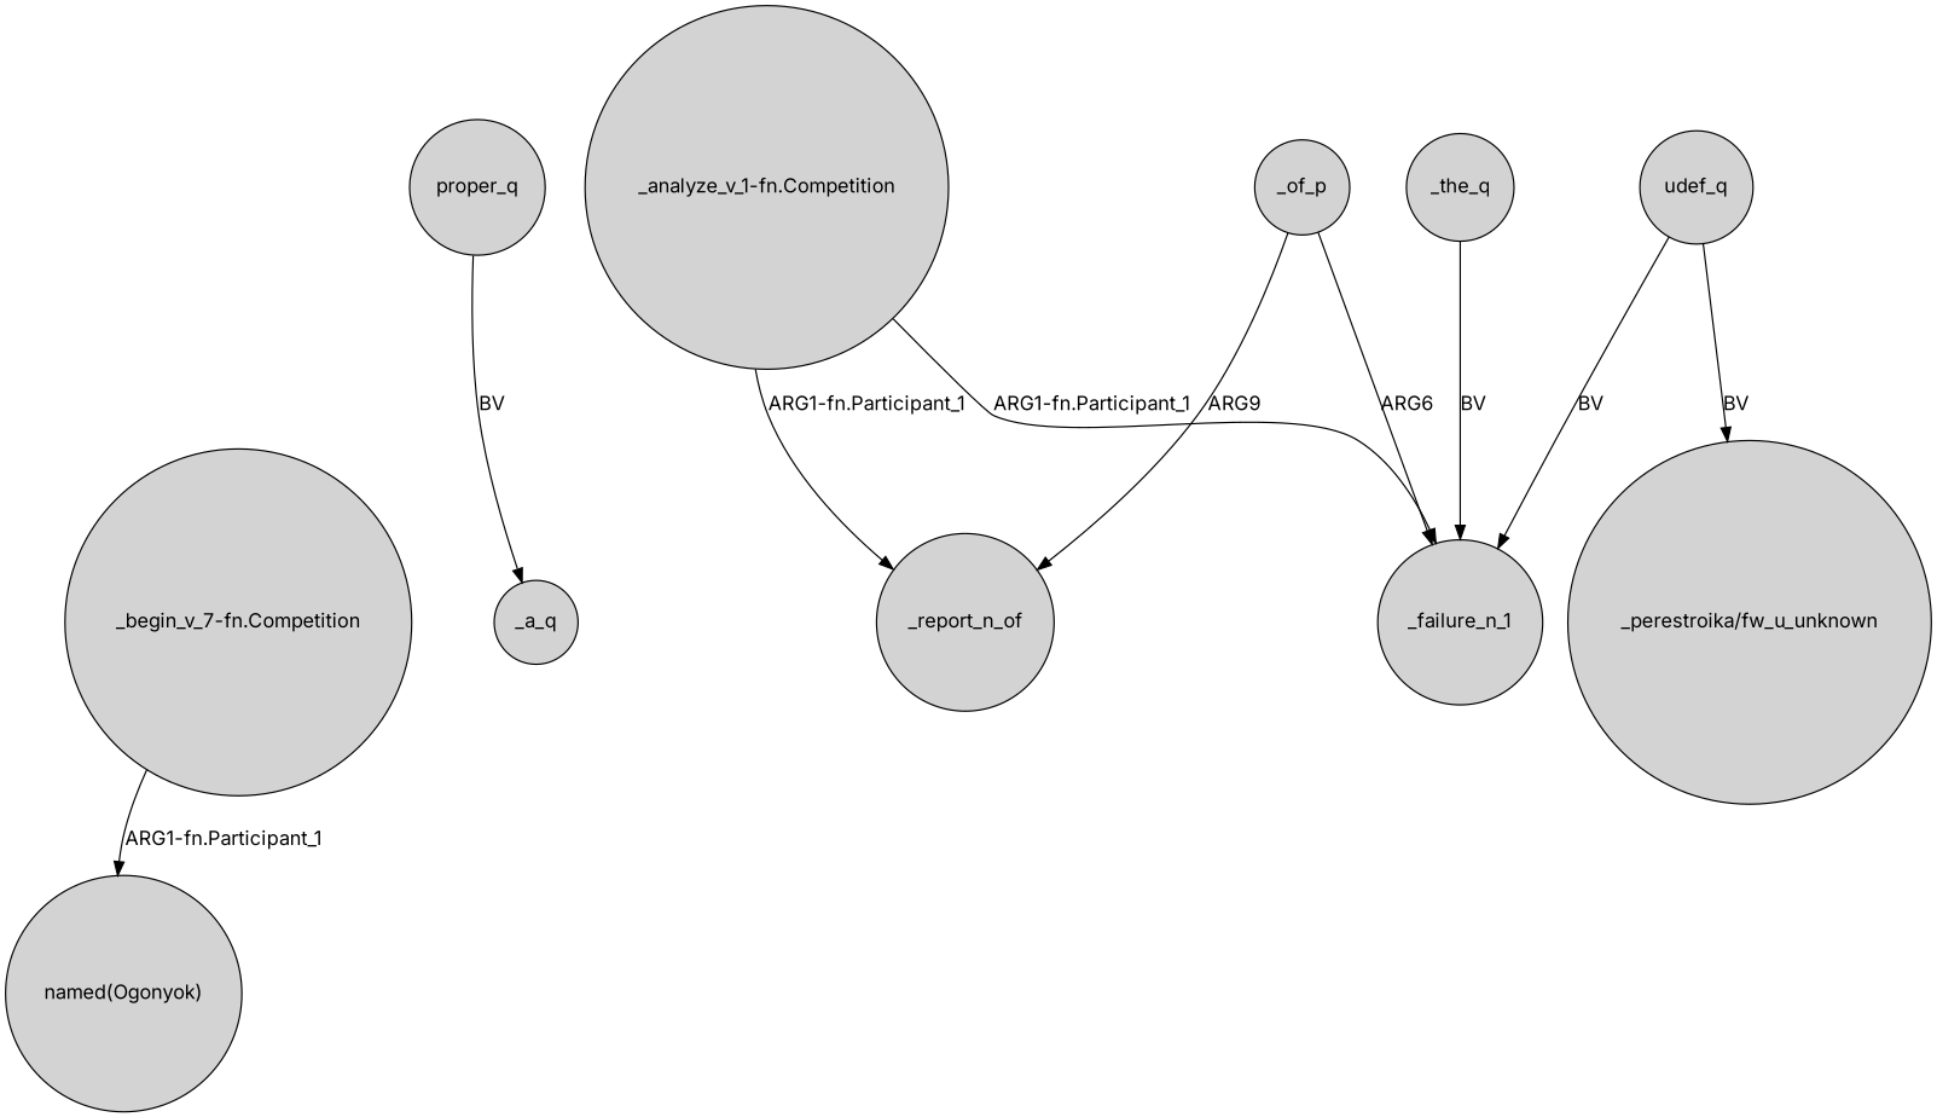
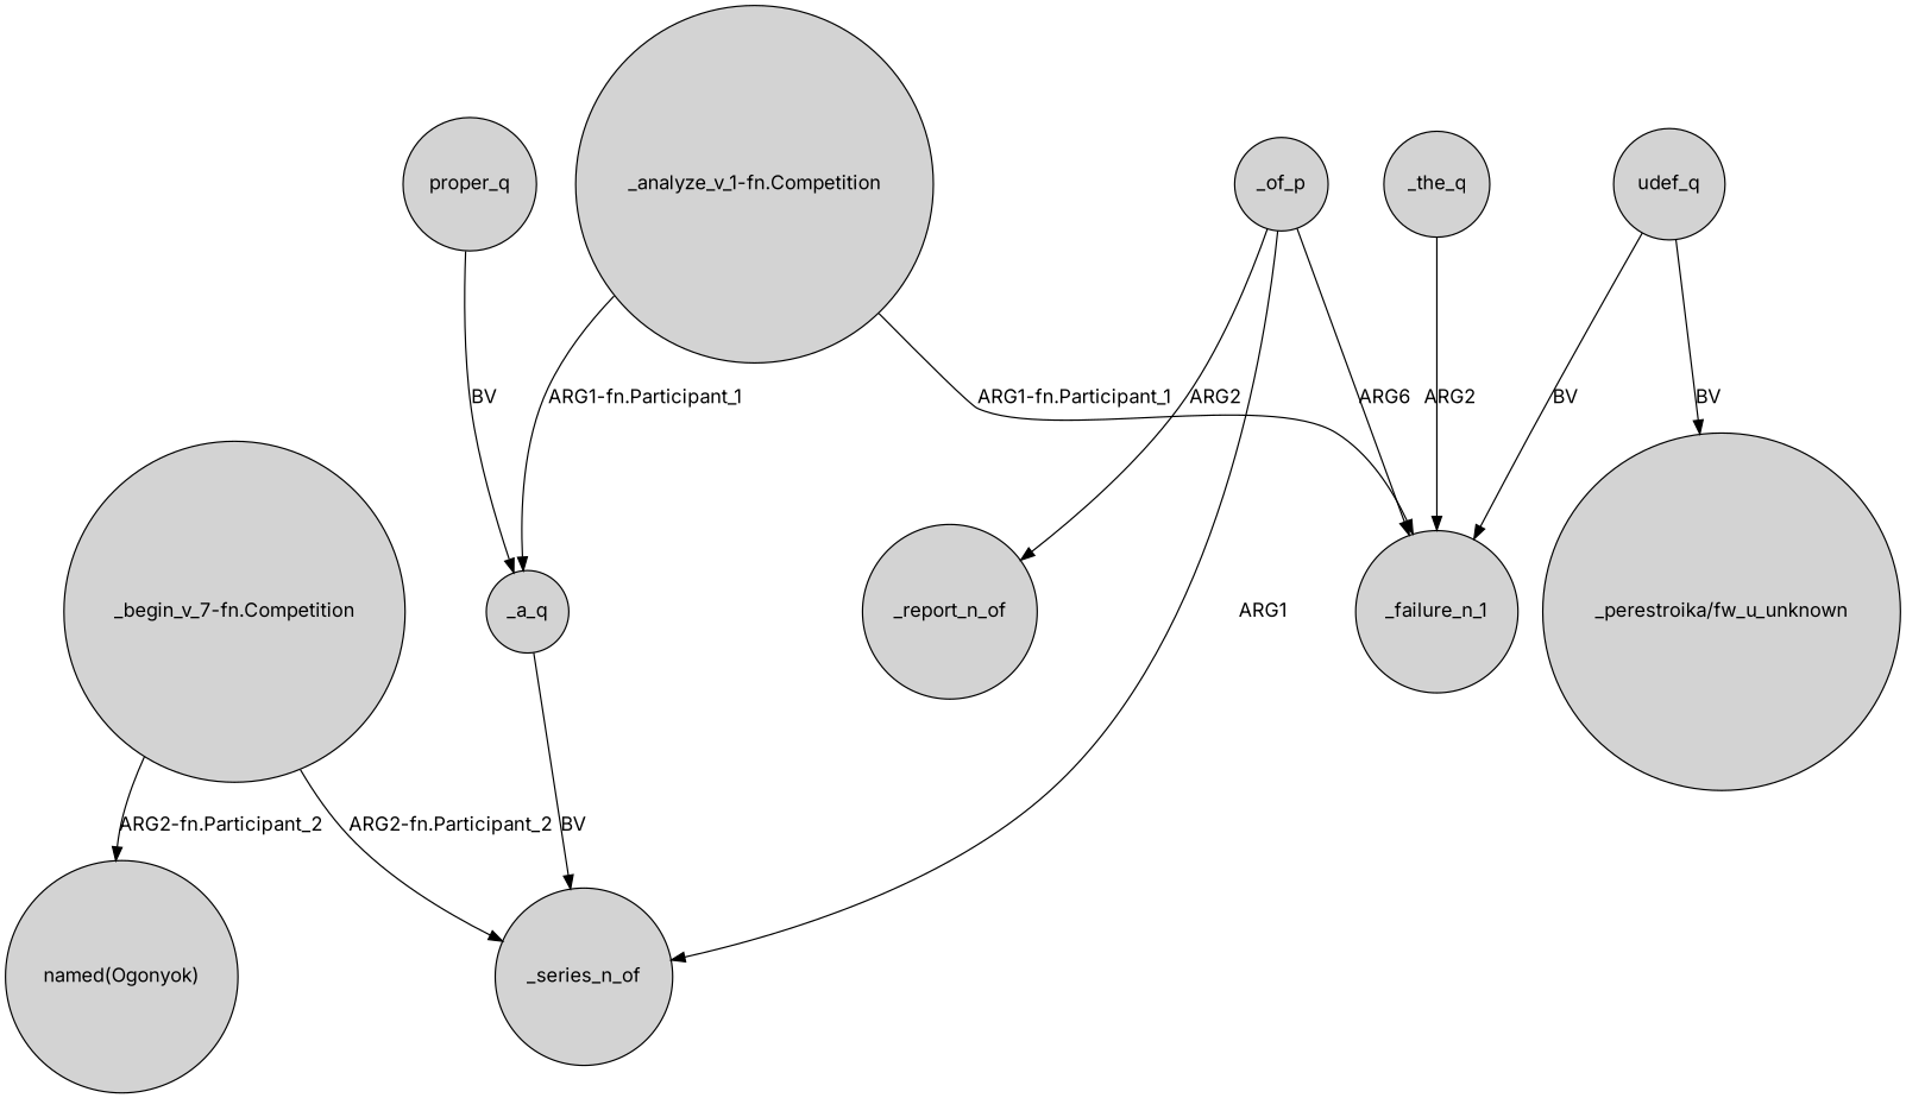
  digraph {
    fontname=Inter
    node [fontname=Inter shape=circle style=filled]
    edge [fontname=Inter]
    n1 [label="_begin_v_7-fn.Competition"]
+   _series_n_of
    "named(Ogonyok)"
    "_analyze_v_1-fn.Competition"
    _report_n_of
    _failure_n_1
    _the_q
    _of_p
    _a_q
    udef_q
    "_perestroika/fw_u_unknown"
    proper_q
-   n1 -> "named(Ogonyok)" [label="ARG1-fn.Participant_1"]
-   "_analyze_v_1-fn.Competition" -> _report_n_of [label="ARG1-fn.Participant_1"]
+   n1 -> _series_n_of [label="ARG2-fn.Participant_2"]
+   n1 -> "named(Ogonyok)" [label="ARG2-fn.Participant_2"]
+   "_analyze_v_1-fn.Competition" -> _a_q [label="ARG1-fn.Participant_1"]
    "_analyze_v_1-fn.Competition" -> _failure_n_1 [label="ARG1-fn.Participant_1"]
-   _the_q -> _failure_n_1 [label=BV]
-   _of_p -> _report_n_of [label=ARG9]
+   _the_q -> _failure_n_1 [label=ARG2]
+   _of_p -> _series_n_of [label=ARG1]
+   _of_p -> _report_n_of [label=ARG2]
    _of_p -> _failure_n_1 [label=ARG6]
+   _a_q -> _series_n_of [label=BV]
    udef_q -> _failure_n_1 [label=BV]
    udef_q -> "_perestroika/fw_u_unknown" [label=BV]
    proper_q -> _a_q [label=BV]
  }
